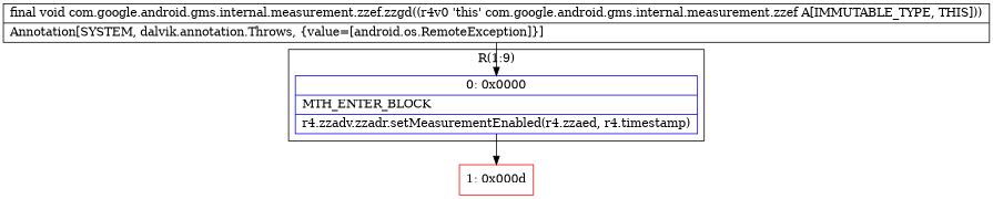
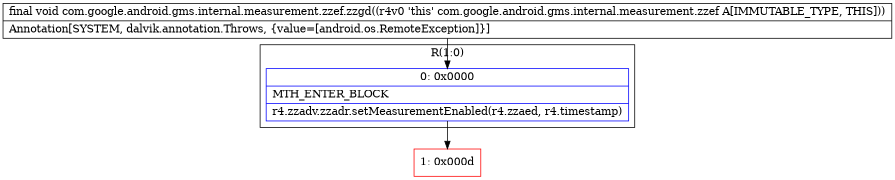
  digraph {
    node [shape=record]
    n1 [color=blue label="{0\:\ 0x0000|MTH_ENTER_BLOCK\l|r4.zzadv.zzadr.setMeasurementEnabled(r4.zzaed, r4.timestamp)\l}"]
    n2 [color=red label="{1\:\ 0x000d}"]
    n3 [label="{final void com.google.android.gms.internal.measurement.zzef.zzgd((r4v0 'this' com.google.android.gms.internal.measurement.zzef A[IMMUTABLE_TYPE, THIS]))  | Annotation[SYSTEM, dalvik.annotation.Throws, \{value=[android.os.RemoteException]\}]\l}"]
    subgraph cluster_1 {
-     label="R(1:9)"
+     label="R(1:0)"
      n1
    }
    n1 -> n2
    n3 -> n1
  }
